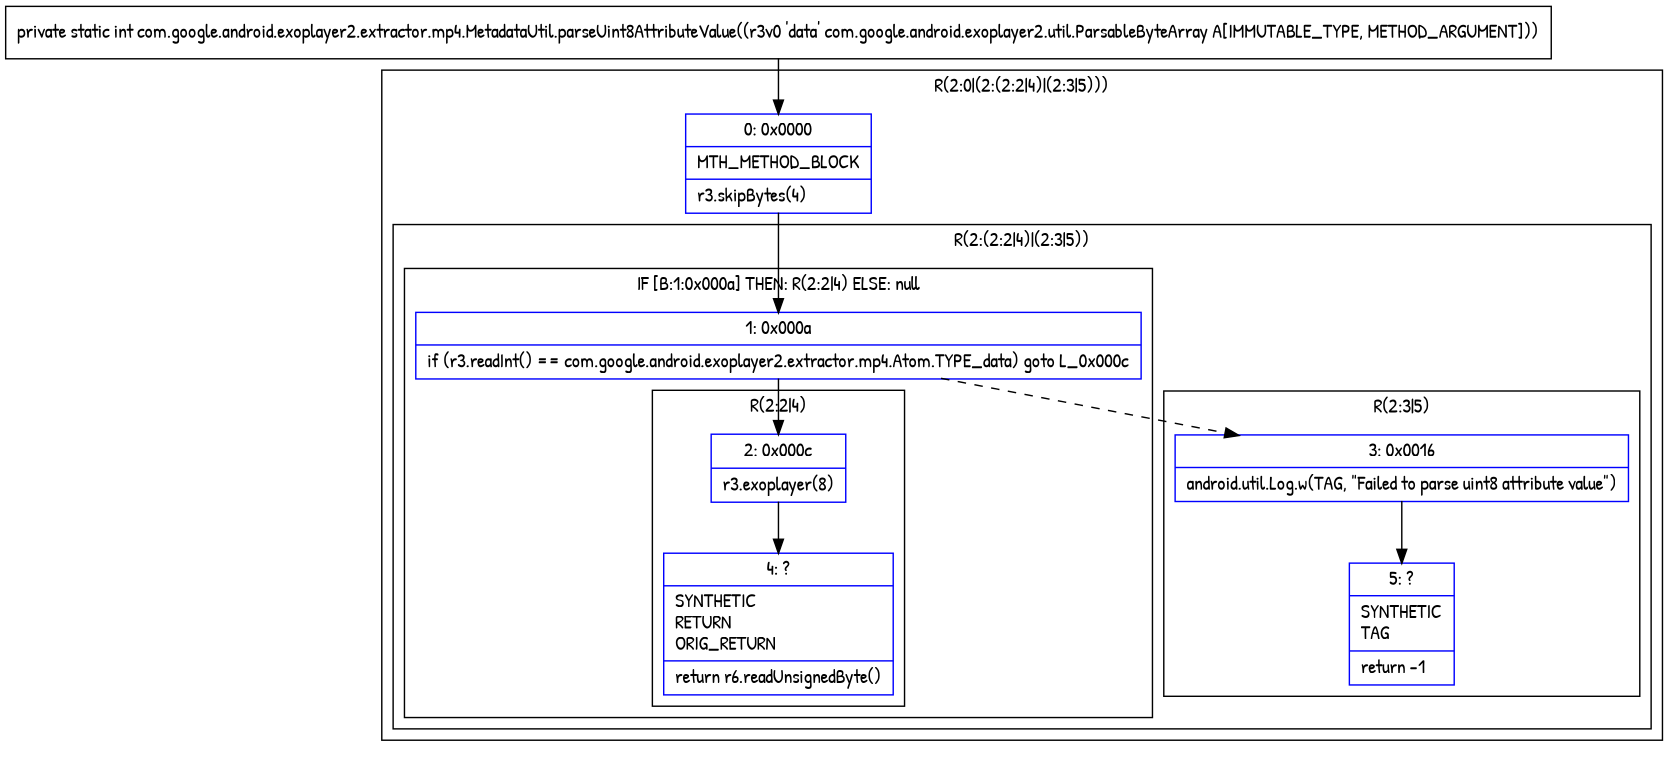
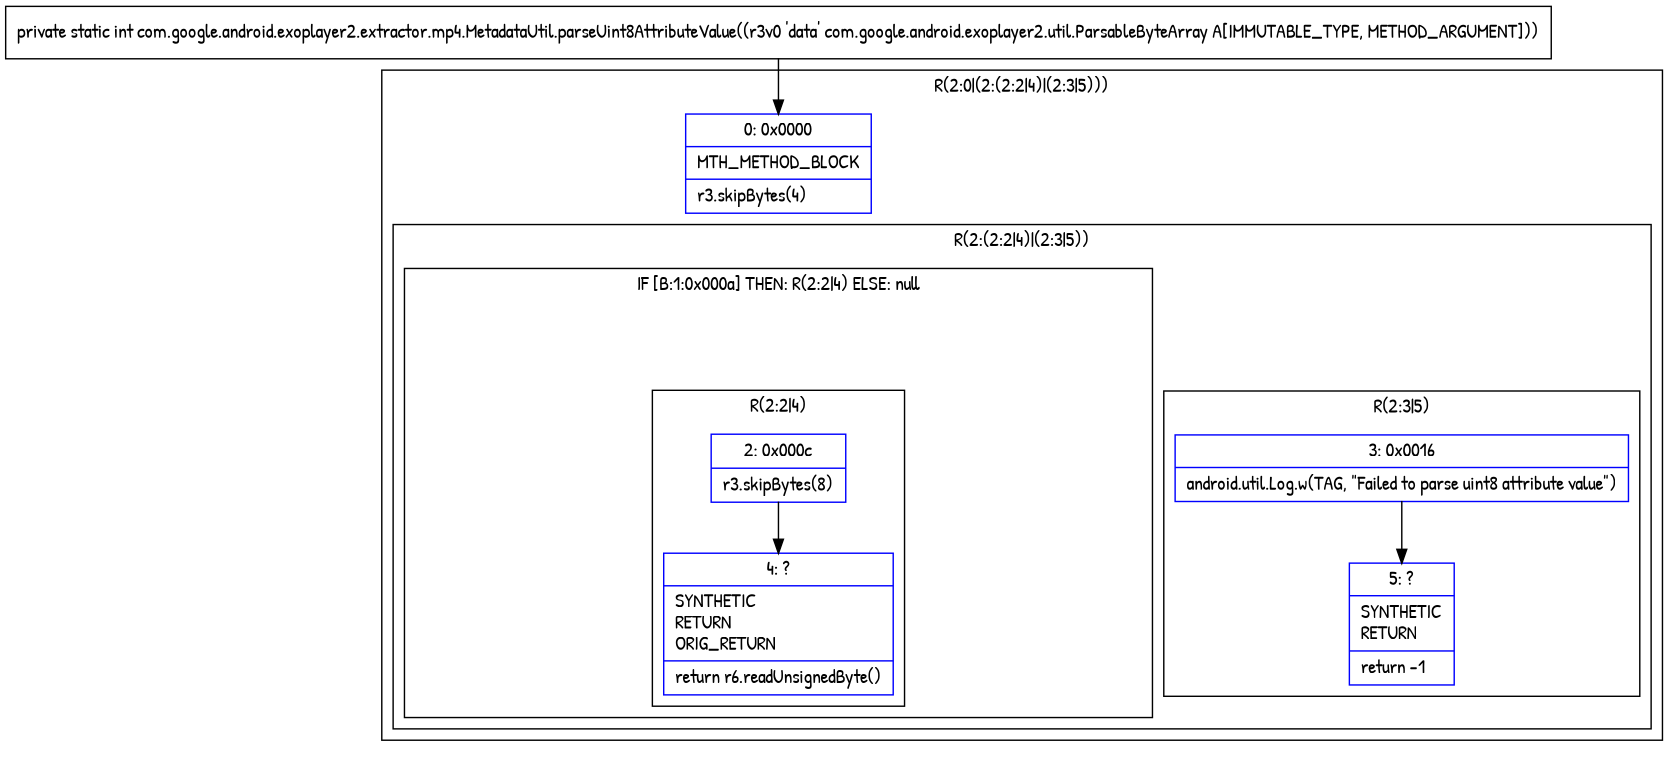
  digraph {
    fontname="Patrick Hand"
    node [color=blue fontname="Patrick Hand" shape=record]
    edge [fontname="Patrick Hand"]
-   n1 [label="{2\:\ 0x000c|r3.exoplayer(8)\l}"]
+   n1 [label="{2\:\ 0x000c|r3.skipBytes(8)\l}"]
    n2 [label="{4\:\ ?|SYNTHETIC\lRETURN\lORIG_RETURN\l|return r6.readUnsignedByte()\l}"]
-   n3 [label="{1\:\ 0x000a|if (r3.readInt() == com.google.android.exoplayer2.extractor.mp4.Atom.TYPE_data) goto L_0x000c\l}"]
    n4 [label="{3\:\ 0x0016|android.util.Log.w(TAG, \"Failed to parse uint8 attribute value\")\l}"]
-   n5 [label="{5\:\ ?|SYNTHETIC\lTAG\l|return \-1\l}"]
+   n5 [label="{5\:\ ?|SYNTHETIC\lRETURN\l|return \-1\l}"]
    n6 [label="{0\:\ 0x0000|MTH_METHOD_BLOCK\l|r3.skipBytes(4)\l}"]
    n7 [label="{private static int com.google.android.exoplayer2.extractor.mp4.MetadataUtil.parseUint8AttributeValue((r3v0 'data' com.google.android.exoplayer2.util.ParsableByteArray A[IMMUTABLE_TYPE, METHOD_ARGUMENT])) }" color=""]
    subgraph cluster_1 {
      label="R(2:0|(2:(2:2|4)|(2:3|5)))"
      n6
      subgraph cluster_2 {
        label="R(2:(2:2|4)|(2:3|5))"
        subgraph cluster_3 {
          label="IF [B:1:0x000a] THEN: R(2:2|4) ELSE: null"
-         n3
          subgraph cluster_4 {
            label="R(2:2|4)"
            n1
            n2
          }
        }
        subgraph cluster_5 {
          label="R(2:3|5)"
          n4
          n5
        }
      }
    }
    n1 -> n2
-   n3 -> n1
-   n3 -> n4 [style=dashed]
    n4 -> n5
-   n6 -> n3
    n7 -> n6
  }
